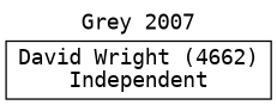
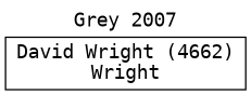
  digraph {
    label="Grey 2007"
    labelloc=t
    mclimit=10
    fontname="DejaVu Sans Mono"
-   n1 [label="David Wright (4662)\nIndependent" shape=box color=black fontname="DejaVu Sans Mono"]
+   n1 [label="David Wright (4662)\nWright" shape=box color=black fontname="DejaVu Sans Mono"]
  }
